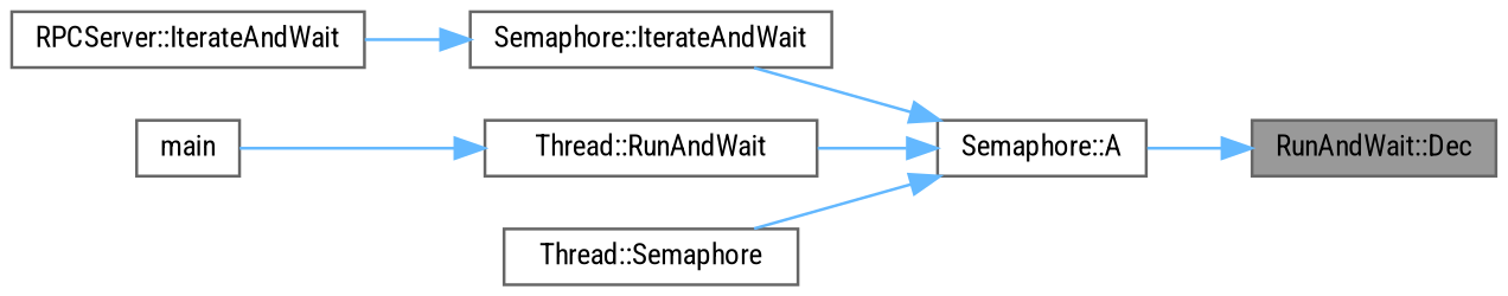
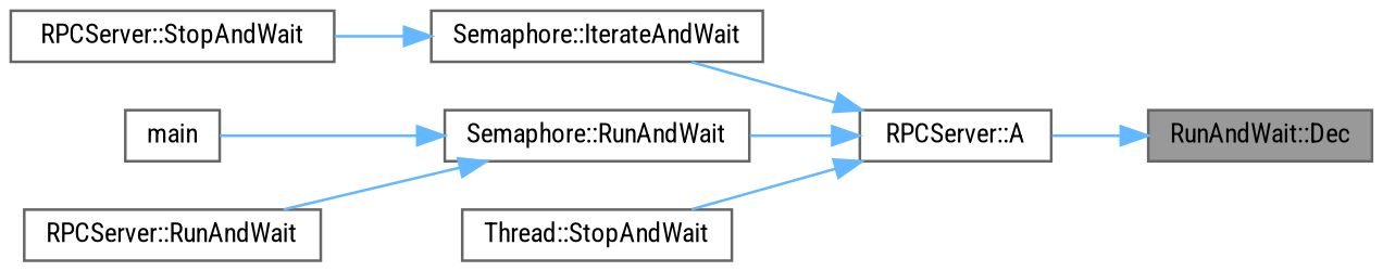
  digraph {
    fontname="Roboto Condensed"
    rankdir=RL
    node [color=grey40 fillcolor=white fontname="Roboto Condensed" fontsize=10 shape=box style=filled]
    edge [color=steelblue1 dir=back fontname="Roboto Condensed" fontsize=10 labelfontname=Helvetica labelfontsize=10 style=solid]
    n1 [color=gray40 fillcolor=grey60 fontcolor=black height=0.2 label="RunAndWait::Dec" width=0.4]
-   n2 [height=0.2 label="Semaphore::A" width=0.4]
+   n2 [height=0.2 label="RPCServer::A" width=0.4]
    n3 [height=0.2 label="Semaphore::IterateAndWait" width=0.4]
-   n4 [height=0.2 label="Thread::RunAndWait" width=0.4]
-   n5 [height=0.2 label="Thread::Semaphore" width=0.4]
-   n6 [height=0.2 label="RPCServer::IterateAndWait" width=0.4]
+   n4 [height=0.2 label="Semaphore::RunAndWait" width=0.4]
+   n5 [height=0.2 label="Thread::StopAndWait" width=0.4]
+   n6 [height=0.2 label="RPCServer::StopAndWait" width=0.4]
    n7 [height=0.2 label=main width=0.4]
+   n8 [height=0.2 label="RPCServer::RunAndWait" width=0.4]
    n1 -> n2
    n2 -> n3
    n2 -> n4
    n2 -> n5
    n3 -> n6
    n4 -> n7
+   n4 -> n8
  }
